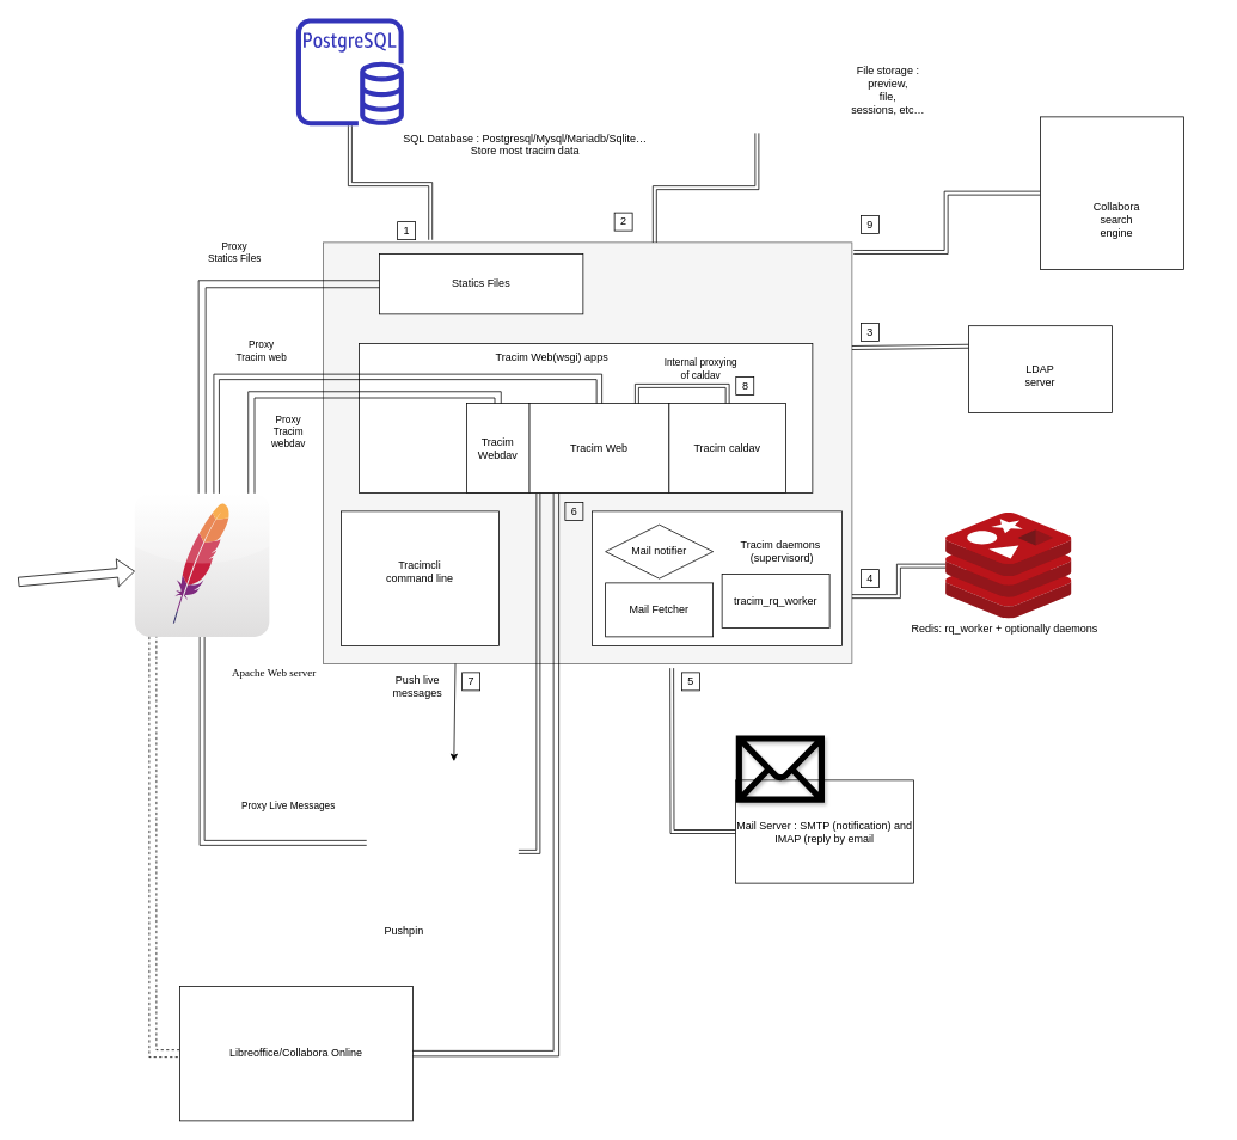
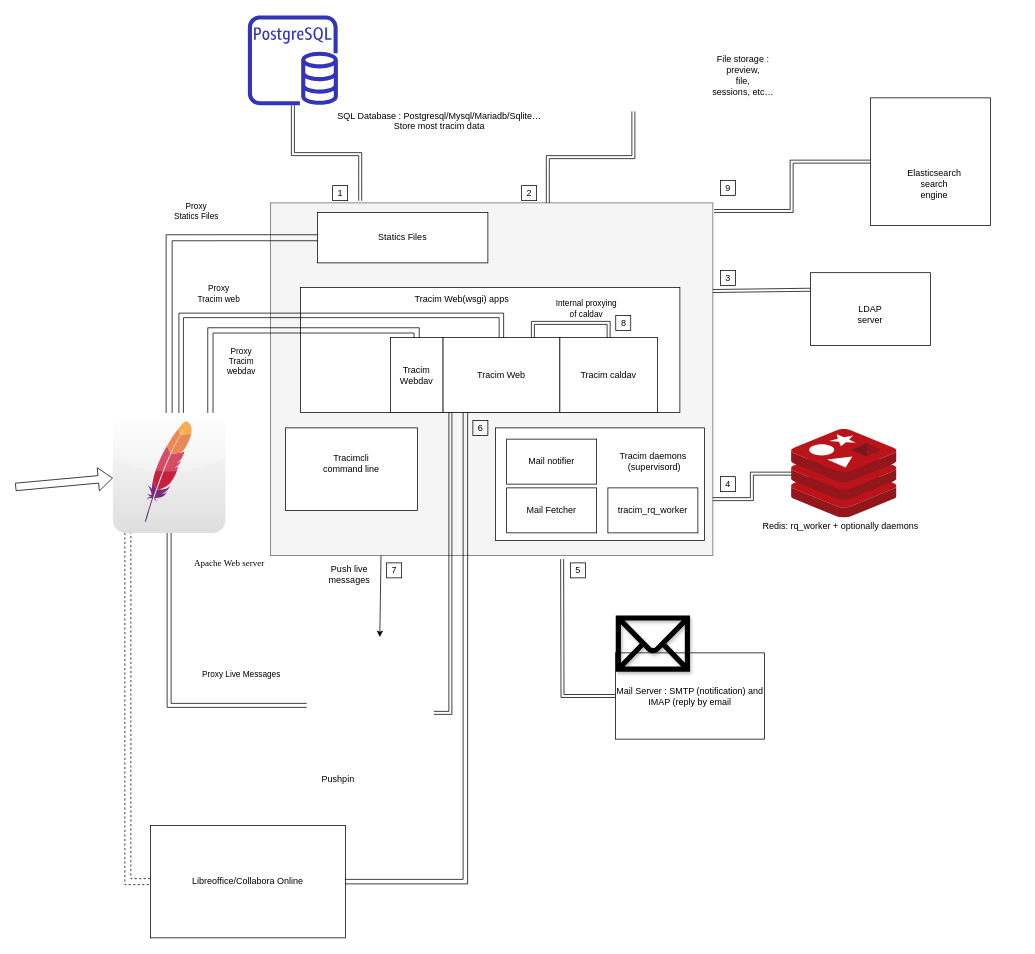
  <mxCell id="0" />
  <mxCell id="1" parent="0" />
  <mxCell id="2" value="" style="rounded=0;whiteSpace=wrap;html=1;fontFamily=Helvetica;fontStyle=0;fillColor=#f5f5f5;strokeColor=#666666;fontColor=#333333;" parent="1" vertex="1"><mxGeometry x="360" y="270" width="590" height="470" as="geometry" /></mxCell>
  <mxCell id="3" value="" style="rounded=0;whiteSpace=wrap;html=1;fontFamily=Helvetica;fontStyle=0" parent="1" vertex="1"><mxGeometry x="400" y="382.98" width="506" height="166.67" as="geometry" /></mxCell>
  <mxCell id="4" value="" style="rounded=0;orthogonalLoop=1;jettySize=auto;html=1;shape=link;width=5.294;fontFamily=Helvetica;fontStyle=0;exitX=0;exitY=0.5;exitDx=0;exitDy=0;edgeStyle=orthogonalEdgeStyle;" parent="1" source="11" target="12" edge="1"><mxGeometry relative="1" as="geometry"><mxPoint x="459" y="920" as="targetPoint" /></mxGeometry></mxCell>
  <mxCell id="5" value="&lt;div&gt;Proxy Live Messages&lt;/div&gt;" style="edgeLabel;html=1;align=center;verticalAlign=middle;resizable=0;points=[];fontFamily=Helvetica;fontStyle=0" parent="4" vertex="1" connectable="0"><mxGeometry x="0.094" y="-3" relative="1" as="geometry"><mxPoint x="92" as="offset" /></mxGeometry></mxCell>
  <mxCell id="6" value="&lt;div&gt;Proxy &lt;br&gt;&lt;/div&gt;&lt;div&gt;Tracim web&lt;/div&gt;" style="edgeLabel;html=1;align=center;verticalAlign=middle;resizable=0;points=[];fontFamily=Helvetica;fontStyle=0" parent="4" vertex="1" connectable="0"><mxGeometry x="0.094" y="-3" relative="1" as="geometry"><mxPoint x="62" y="-507.46" as="offset" /></mxGeometry></mxCell>
  <mxCell id="7" value="&lt;div&gt;Proxy &lt;br&gt;&lt;/div&gt;&lt;div&gt;Tracim webdav&lt;br&gt;&lt;/div&gt;" style="edgeLabel;html=1;align=center;verticalAlign=middle;resizable=0;points=[];fontFamily=Helvetica;fontStyle=0" parent="4" vertex="1" connectable="0"><mxGeometry x="0.094" y="-3" relative="1" as="geometry"><mxPoint x="-22.38" y="-308.16" as="offset" /></mxGeometry></mxCell>
  <mxCell id="8" value="&lt;div&gt;Internal proxying &lt;br&gt;&lt;/div&gt;&lt;div&gt;of caldav&lt;/div&gt;" style="edgeLabel;html=1;align=center;verticalAlign=middle;resizable=0;points=[];fontFamily=Helvetica;fontStyle=0" parent="4" vertex="1" connectable="0"><mxGeometry x="0.094" y="-3" relative="1" as="geometry"><mxPoint x="552" y="-487.46" as="offset" /></mxGeometry></mxCell>
  <mxCell id="9" value="&lt;div&gt;Proxy &lt;br&gt;&lt;/div&gt;&lt;div&gt;Statics Files&lt;br&gt;&lt;/div&gt;" style="edgeLabel;html=1;align=center;verticalAlign=middle;resizable=0;points=[];fontFamily=Helvetica;fontStyle=0" parent="4" vertex="1" connectable="0"><mxGeometry x="0.094" y="-3" relative="1" as="geometry"><mxPoint x="32.0" y="-617.46" as="offset" /></mxGeometry></mxCell>
  <mxCell id="10" value="&lt;div&gt;Proxy &lt;br&gt;&lt;/div&gt;&lt;div&gt;Tracim &lt;br&gt;&lt;/div&gt;&lt;div&gt;webdav&lt;/div&gt;" style="edgeLabel;html=1;align=center;verticalAlign=middle;resizable=0;points=[];fontFamily=Helvetica;fontStyle=0" parent="4" vertex="1" connectable="0"><mxGeometry x="0.094" y="-3" relative="1" as="geometry"><mxPoint x="92" y="-417.46" as="offset" /></mxGeometry></mxCell>
  <mxCell id="11" value="" style="shape=image;imageAspect=0;aspect=fixed;verticalLabelPosition=bottom;verticalAlign=top;image=https://pushpin.org/image/symbol.svg;fontFamily=Helvetica;fontStyle=0" parent="1" vertex="1"><mxGeometry x="408.46" y="850" width="169.5" height="180" as="geometry" /></mxCell>
  <mxCell id="12" value="" style="dashed=0;outlineConnect=0;html=1;align=center;labelPosition=center;verticalLabelPosition=bottom;verticalAlign=top;shape=mxgraph.webicons.apache;gradientColor=#DFDEDE;fontFamily=Helvetica;fontStyle=0" parent="1" vertex="1"><mxGeometry x="150" y="550" width="150" height="160" as="geometry" /></mxCell>
  <mxCell id="13" value="" style="edgeStyle=none;rounded=0;orthogonalLoop=1;jettySize=auto;html=1;exitX=0.25;exitY=1;exitDx=0;exitDy=0;fontFamily=Helvetica;fontStyle=0;entryX=0.575;entryY=-0.006;entryDx=0;entryDy=0;entryPerimeter=0;" parent="1" source="2" target="11" edge="1"><mxGeometry relative="1" as="geometry"><mxPoint x="675" y="750" as="targetPoint" /><Array as="points" /></mxGeometry></mxCell>
  <mxCell id="14" value="&lt;div&gt;Push live&lt;/div&gt;&lt;div&gt; messages&lt;/div&gt;" style="text;html=1;align=center;verticalAlign=middle;resizable=0;points=[];autosize=1;fontFamily=Helvetica;fontStyle=0" parent="1" vertex="1"><mxGeometry x="430" y="750" width="70" height="30" as="geometry" /></mxCell>
  <mxCell id="15" value="Apache Web server" style="text;html=1;align=center;verticalAlign=middle;resizable=0;points=[];autosize=1;fontFamily=Verdana;fontStyle=0" parent="1" vertex="1"><mxGeometry x="240" y="740" width="130" height="20" as="geometry" /></mxCell>
  <mxCell id="16" value="&lt;div&gt;Pushpin&lt;/div&gt;&lt;div&gt;&lt;br&gt;&lt;/div&gt;" style="text;html=1;align=center;verticalAlign=middle;resizable=0;points=[];autosize=1;fontFamily=Helvetica;fontStyle=0" parent="1" vertex="1"><mxGeometry x="420" y="1030" width="60" height="30" as="geometry" /></mxCell>
  <mxCell id="17" value="" style="edgeStyle=orthogonalEdgeStyle;shape=link;rounded=0;orthogonalLoop=1;jettySize=auto;html=1;entryX=0.203;entryY=-0.006;entryDx=0;entryDy=0;entryPerimeter=0;" parent="1" source="18" target="2" edge="1"><mxGeometry relative="1" as="geometry"><mxPoint x="390" y="220" as="targetPoint" /></mxGeometry></mxCell>
  <mxCell id="18" value="" style="outlineConnect=0;fontColor=#232F3E;gradientColor=none;fillColor=#3334B9;strokeColor=none;dashed=0;verticalLabelPosition=bottom;verticalAlign=top;align=center;html=1;fontSize=12;fontStyle=0;aspect=fixed;pointerEvents=1;shape=mxgraph.aws4.rds_postgresql_instance;fontFamily=Helvetica;" parent="1" vertex="1"><mxGeometry x="330" y="20" width="120" height="120" as="geometry" /></mxCell>
  <mxCell id="19" value="" style="edgeStyle=elbowEdgeStyle;shape=link;rounded=0;orthogonalLoop=1;jettySize=auto;html=1;fontFamily=Helvetica;fontStyle=0" parent="1" source="20" edge="1"><mxGeometry relative="1" as="geometry"><mxPoint x="950" y="665" as="targetPoint" /></mxGeometry></mxCell>
  <mxCell id="20" value="" style="aspect=fixed;html=1;points=[];align=center;image;fontSize=12;image=img/lib/mscae/Cache_Redis_Product.svg;fontFamily=Helvetica;fontStyle=0" parent="1" vertex="1"><mxGeometry x="1054.76" y="572" width="140.48" height="118" as="geometry" /></mxCell>
  <mxCell id="21" value="&lt;div&gt;Redis: rq_worker + optionally daemons&lt;br&gt;&lt;/div&gt;&lt;div&gt;&lt;br&gt;&lt;/div&gt;&lt;div&gt;&lt;br&gt;&lt;/div&gt;" style="text;html=1;align=center;verticalAlign=middle;resizable=0;points=[];autosize=1;fontFamily=Helvetica;fontStyle=0" parent="1" vertex="1"><mxGeometry x="995" y="690" width="250" height="50" as="geometry" /></mxCell>
  <mxCell id="22" value="&lt;div&gt;SQL Database : Postgresql/Mysql/Mariadb/Sqlite…&lt;/div&gt;&lt;div&gt;Store most tracim data&lt;br&gt;&lt;/div&gt;&lt;div&gt;&lt;br&gt;&lt;/div&gt;&lt;div&gt;&lt;br&gt;&lt;/div&gt;" style="text;html=1;align=center;verticalAlign=middle;resizable=0;points=[];autosize=1;fontFamily=Helvetica;fontStyle=0" parent="1" vertex="1"><mxGeometry x="420" y="145" width="330" height="60" as="geometry" /></mxCell>
  <mxCell id="23" value="" style="edgeStyle=orthogonalEdgeStyle;rounded=0;orthogonalLoop=1;jettySize=auto;html=1;entryX=0.627;entryY=0;entryDx=0;entryDy=0;entryPerimeter=0;shape=link;" parent="1" source="24" target="2" edge="1"><mxGeometry relative="1" as="geometry"><mxPoint x="844" y="228" as="targetPoint" /></mxGeometry></mxCell>
  <mxCell id="24" value="" style="shape=image;html=1;verticalAlign=top;verticalLabelPosition=bottom;labelBackgroundColor=#ffffff;imageAspect=0;aspect=fixed;image=https://cdn1.iconfinder.com/data/icons/fs-icons-ubuntu-by-franksouza-/128/inode-directory.png;fontFamily=Helvetica;fontStyle=0" parent="1" vertex="1"><mxGeometry x="780" y="20" width="128" height="128" as="geometry" /></mxCell>
  <mxCell id="25" value="&lt;div&gt;File storage : &lt;br&gt;&lt;/div&gt;&lt;div&gt;preview, &lt;br&gt;&lt;/div&gt;&lt;div&gt;file,&lt;/div&gt;&lt;div&gt; sessions, etc…&lt;/div&gt;" style="text;html=1;align=center;verticalAlign=middle;resizable=0;points=[];autosize=1;fontFamily=Helvetica;fontStyle=0" parent="1" vertex="1"><mxGeometry x="940" y="70" width="100" height="60" as="geometry" /></mxCell>
  <mxCell id="26" value="" style="edgeStyle=none;shape=flexArrow;rounded=0;orthogonalLoop=1;jettySize=auto;html=1;" parent="1" target="12" edge="1"><mxGeometry relative="1" as="geometry"><mxPoint x="20" y="648.798" as="sourcePoint" /><mxPoint x="100" y="652.5" as="targetPoint" /></mxGeometry></mxCell>
  <mxCell id="27" value="" style="shape=image;html=1;verticalAlign=top;verticalLabelPosition=bottom;labelBackgroundColor=#ffffff;imageAspect=0;aspect=fixed;image=https://cdn1.iconfinder.com/data/icons/fs-icons-ubuntu-by-franksouza-/128/inode-directory.png;fontFamily=Helvetica;fontStyle=0" parent="1" vertex="1"><mxGeometry x="577.96" y="287.96" width="62.04" height="62.04" as="geometry" /></mxCell>
  <mxCell id="28" value="" style="shape=image;imageAspect=0;aspect=fixed;verticalLabelPosition=bottom;verticalAlign=top;fontFamily=Helvetica;image=https://raw.githubusercontent.com/tracim/tracim/develop/logo_tracim.png;" parent="1" vertex="1"><mxGeometry x="666.11" y="289.96" width="247.78" height="60.04" as="geometry" /></mxCell>
  <mxCell id="29" value="Mail Server : SMTP (notification) and IMAP (reply by email" style="rounded=0;whiteSpace=wrap;html=1;fontFamily=Helvetica;" parent="1" vertex="1"><mxGeometry x="820" y="870" width="198.94" height="115" as="geometry" /></mxCell>
  <mxCell id="30" value="" style="shape=mxgraph.signs.tech.mail;html=1;fillColor=#000000;strokeColor=none;verticalLabelPosition=bottom;verticalAlign=top;align=center;fontFamily=Helvetica;shadow=1;" parent="1" vertex="1"><mxGeometry x="820.5" y="820" width="99" height="75" as="geometry" /></mxCell>
  <mxCell id="31" style="edgeStyle=none;shape=link;rounded=0;orthogonalLoop=1;jettySize=auto;html=1;exitX=0.5;exitY=1;exitDx=0;exitDy=0;fontFamily=Helvetica;" parent="1" source="29" target="29" edge="1"><mxGeometry relative="1" as="geometry" /></mxCell>
  <mxCell id="32" value="" style="edgeStyle=orthogonalEdgeStyle;shape=link;rounded=0;orthogonalLoop=1;jettySize=auto;html=1;fontFamily=Helvetica;width=-8;dashed=1;" parent="1" source="33" target="12" edge="1"><mxGeometry relative="1" as="geometry"><mxPoint x="200" y="750" as="targetPoint" /><Array as="points"><mxPoint x="170" y="1175" /></Array></mxGeometry></mxCell>
  <mxCell id="33" value="Libreoffice/Collabora Online" style="rounded=0;whiteSpace=wrap;html=1;fontFamily=Helvetica;" parent="1" vertex="1"><mxGeometry x="200" y="1100" width="260" height="150" as="geometry" /></mxCell>
  <mxCell id="34" value="" style="shape=image;html=1;verticalAlign=top;verticalLabelPosition=bottom;labelBackgroundColor=#ffffff;imageAspect=0;aspect=fixed;image=https://cdn1.iconfinder.com/data/icons/Keyamoon-IcoMoon--limited/32/libreoffice.png;shadow=1;fontFamily=Helvetica;" parent="1" vertex="1"><mxGeometry x="227.29" y="1113.79" width="47.42" height="47.42" as="geometry" /></mxCell>
  <mxCell id="35" value="" style="shape=link;rounded=0;orthogonalLoop=1;jettySize=auto;html=1;fontFamily=Helvetica;edgeStyle=orthogonalEdgeStyle;" parent="1" source="29" edge="1"><mxGeometry relative="1" as="geometry"><mxPoint x="730" y="1110" as="sourcePoint" /><mxPoint x="749" y="745" as="targetPoint" /></mxGeometry></mxCell>
  <mxCell id="36" value="" style="shape=image;imageAspect=0;aspect=fixed;verticalLabelPosition=bottom;verticalAlign=top;image=https://www.fullstackpython.com/img/logos/uwsgi.png;fontFamily=Helvetica;fontStyle=0" parent="1" vertex="1"><mxGeometry x="416" y="471.783" width="94" height="33.44" as="geometry" /></mxCell>
  <mxCell id="37" value="Tracim Web" style="rounded=0;whiteSpace=wrap;html=1;fontFamily=Helvetica;fontStyle=0" parent="1" vertex="1"><mxGeometry x="590" y="449.65" width="156" height="100" as="geometry" /></mxCell>
  <mxCell id="38" value="&lt;div&gt;Tracim Webdav&lt;/div&gt;" style="rounded=0;whiteSpace=wrap;html=1;fontFamily=Helvetica;fontStyle=0" parent="1" vertex="1"><mxGeometry x="520" y="449.65" width="70" height="100" as="geometry" /></mxCell>
- <mxCell id="39" value="&lt;div&gt;Tracimcli&lt;/div&gt;&lt;div&gt; command line&lt;br&gt;&lt;/div&gt;&lt;div&gt;&lt;br&gt;&lt;/div&gt;" style="rounded=0;whiteSpace=wrap;html=1;fontFamily=Helvetica;fontStyle=0" parent="1" vertex="1"><mxGeometry x="380" y="570" width="176" height="150" as="geometry" /></mxCell>
+ <mxCell id="39" value="&lt;div&gt;Tracimcli&lt;/div&gt;&lt;div&gt; command line&lt;br&gt;&lt;/div&gt;&lt;div&gt;&lt;br&gt;&lt;/div&gt;" style="rounded=0;whiteSpace=wrap;html=1;fontFamily=Helvetica;fontStyle=0" parent="1" vertex="1"><mxGeometry x="380" y="570" width="176" height="110" as="geometry" /></mxCell>
  <mxCell id="40" value="" style="rounded=0;whiteSpace=wrap;html=1;fontFamily=Helvetica;fontStyle=0" parent="1" vertex="1"><mxGeometry x="660" y="570" width="278.99" height="150" as="geometry" /></mxCell>
  <mxCell id="41" value="&lt;div&gt;Tracim Web(wsgi) apps&lt;/div&gt;&lt;div&gt;&lt;br&gt;&lt;/div&gt;" style="text;html=1;align=center;verticalAlign=middle;resizable=0;points=[];autosize=1;fontFamily=Helvetica;fontStyle=0" parent="1" vertex="1"><mxGeometry x="535" y="390" width="160" height="30" as="geometry" /></mxCell>
  <mxCell id="42" style="edgeStyle=none;shape=link;rounded=0;orthogonalLoop=1;jettySize=auto;html=1;exitX=0.5;exitY=1;exitDx=0;exitDy=0;fontFamily=Helvetica;fontStyle=0" parent="1" edge="1"><mxGeometry relative="1" as="geometry"><mxPoint x="819" y="730" as="sourcePoint" /><mxPoint x="819" y="730" as="targetPoint" /></mxGeometry></mxCell>
  <mxCell id="43" value="&lt;div&gt;Tracim daemons&lt;/div&gt;&amp;nbsp;(supervisord)" style="text;html=1;align=center;verticalAlign=middle;resizable=0;points=[];autosize=1;fontFamily=Helvetica;fontStyle=0" parent="1" vertex="1"><mxGeometry x="810" y="600" width="120" height="30" as="geometry" /></mxCell>
- <mxCell id="44" value="&lt;div&gt;tracim_rq_worker&lt;/div&gt;" style="rounded=0;whiteSpace=wrap;html=1;fontFamily=Helvetica;fontStyle=0" parent="1" vertex="1"><mxGeometry x="805" y="640" width="120" height="60" as="geometry" /></mxCell>
+ <mxCell id="44" value="&lt;div&gt;tracim_rq_worker&lt;/div&gt;" style="rounded=0;whiteSpace=wrap;html=1;fontFamily=Helvetica;fontStyle=0" parent="1" vertex="1"><mxGeometry x="810" y="650" width="120" height="60" as="geometry" /></mxCell>
  <mxCell id="45" value="Mail Fetcher" style="rounded=0;whiteSpace=wrap;html=1;fontFamily=Helvetica;fontStyle=0" parent="1" vertex="1"><mxGeometry x="675" y="650" width="120" height="60" as="geometry" /></mxCell>
- <mxCell id="46" value="Mail notifier" style="rhombus;whiteSpace=wrap;html=1;fontFamily=Helvetica;fontStyle=0;" parent="1" vertex="1"><mxGeometry x="675" y="585" width="120" height="60" as="geometry" /></mxCell>
+ <mxCell id="46" value="Mail notifier" style="rounded=0;whiteSpace=wrap;html=1;fontFamily=Helvetica;fontStyle=0" parent="1" vertex="1"><mxGeometry x="675" y="585" width="120" height="60" as="geometry" /></mxCell>
  <mxCell id="47" value="&lt;div&gt;Statics Files&lt;br&gt;&lt;/div&gt;" style="rounded=0;whiteSpace=wrap;html=1;fontFamily=Helvetica;fontStyle=0" parent="1" vertex="1"><mxGeometry x="422.98" y="282.98" width="227.02" height="67.02" as="geometry" /></mxCell>
  <mxCell id="48" style="edgeStyle=none;shape=flexArrow;rounded=0;orthogonalLoop=1;jettySize=auto;html=1;exitX=0;exitY=0.5;exitDx=0;exitDy=0;fontFamily=Helvetica;" parent="1" source="47" target="47" edge="1"><mxGeometry relative="1" as="geometry" /></mxCell>
  <mxCell id="49" value="&lt;div&gt;Tracim caldav&lt;/div&gt;" style="rounded=0;whiteSpace=wrap;html=1;fontFamily=Helvetica;fontStyle=0" parent="1" vertex="1"><mxGeometry x="746" y="449.65" width="130" height="100" as="geometry" /></mxCell>
  <mxCell id="50" value="" style="edgeStyle=orthogonalEdgeStyle;shape=link;rounded=0;orthogonalLoop=1;jettySize=auto;html=1;fontFamily=Helvetica;fontStyle=0" parent="1" source="37" target="49" edge="1"><mxGeometry relative="1" as="geometry"><mxPoint x="685" y="370" as="targetPoint" /><Array as="points"><mxPoint x="710" y="430" /><mxPoint x="811" y="430" /></Array></mxGeometry></mxCell>
  <mxCell id="51" value="" style="edgeStyle=elbowEdgeStyle;shape=link;rounded=0;orthogonalLoop=1;jettySize=auto;html=1;fontFamily=Helvetica;fontStyle=0;" parent="1" edge="1"><mxGeometry relative="1" as="geometry"><mxPoint x="600" y="550" as="targetPoint" /><mxPoint x="578" y="950" as="sourcePoint" /><Array as="points"><mxPoint x="600" y="750" /></Array></mxGeometry></mxCell>
  <mxCell id="52" value="" style="group" parent="1" vertex="1" connectable="0"><mxGeometry x="1080" y="320" width="160" height="140" as="geometry" /></mxCell>
  <mxCell id="53" value="&lt;div&gt;&lt;br&gt;&lt;/div&gt;&lt;div&gt;LDAP &lt;br&gt;&lt;/div&gt;&lt;div&gt;server&lt;br&gt;&lt;/div&gt;" style="rounded=0;whiteSpace=wrap;html=1;fontFamily=Helvetica;" parent="52" vertex="1"><mxGeometry y="43.077" width="160" height="96.923" as="geometry" /></mxCell>
  <mxCell id="54" value="" style="shape=image;imageAspect=0;aspect=fixed;verticalLabelPosition=bottom;verticalAlign=top;shadow=1;fontFamily=Helvetica;image=https://www.logiciel-libre.org/stock/img/product/logo-openldap.png;" parent="52" vertex="1"><mxGeometry width="130" height="130" as="geometry" /></mxCell>
  <mxCell id="55" value="" style="edgeStyle=none;shape=link;rounded=0;orthogonalLoop=1;jettySize=auto;html=1;shadow=0;entryX=1;entryY=0.25;entryDx=0;entryDy=0;" parent="1" source="54" target="2" edge="1"><mxGeometry relative="1" as="geometry"><mxPoint x="1000" y="385" as="targetPoint" /></mxGeometry></mxCell>
  <mxCell id="56" value="" style="edgeStyle=elbowEdgeStyle;rounded=0;orthogonalLoop=1;jettySize=auto;html=1;entryX=0.5;entryY=0;entryDx=0;entryDy=0;shape=link;fontFamily=Helvetica;fontStyle=0;width=7;" parent="1" source="12" target="38" edge="1"><mxGeometry relative="1" as="geometry"><mxPoint x="678" y="459.65" as="targetPoint" /><Array as="points"><mxPoint x="280" y="440" /><mxPoint x="280" y="430" /></Array><mxPoint x="249.98" y="570" as="sourcePoint" /></mxGeometry></mxCell>
  <mxCell id="57" value="" style="edgeStyle=elbowEdgeStyle;rounded=0;orthogonalLoop=1;jettySize=auto;html=1;entryX=0.5;entryY=0;entryDx=0;entryDy=0;shape=link;fontFamily=Helvetica;fontStyle=0;width=-6;exitX=0.607;exitY=0;exitDx=0;exitDy=0;exitPerimeter=0;strokeWidth=1;" parent="1" source="12" target="37" edge="1"><mxGeometry relative="1" as="geometry"><mxPoint x="225" y="480" as="targetPoint" /><Array as="points"><mxPoint x="450" y="420" /><mxPoint x="600" y="560" /></Array></mxGeometry></mxCell>
  <mxCell id="58" value="" style="edgeStyle=elbowEdgeStyle;shape=link;rounded=0;orthogonalLoop=1;jettySize=auto;html=1;width=-6;shadow=0;" parent="1" source="33" target="37" edge="1"><mxGeometry relative="1" as="geometry"><mxPoint x="540" y="1175" as="targetPoint" /><Array as="points"><mxPoint x="620" y="850" /></Array></mxGeometry></mxCell>
  <mxCell id="59" value="" style="edgeStyle=orthogonalEdgeStyle;rounded=0;orthogonalLoop=1;jettySize=auto;html=1;entryX=0;entryY=0.5;entryDx=0;entryDy=0;shape=link;fontFamily=Helvetica;fontStyle=0;width=8;" parent="1" source="12" target="47" edge="1"><mxGeometry relative="1" as="geometry"><mxPoint x="260.532" y="570" as="sourcePoint" /><mxPoint x="706" y="459.65" as="targetPoint" /><Array as="points"><mxPoint x="225" y="316" /></Array></mxGeometry></mxCell>
  <mxCell id="60" value="&lt;div&gt;1&lt;br&gt;&lt;/div&gt;" style="text;html=1;align=center;verticalAlign=middle;resizable=0;points=[];autosize=1;strokeColor=#000000;" vertex="1" parent="1"><mxGeometry x="443" y="247" width="20" height="20" as="geometry" /></mxCell>
- <mxCell id="61" value="2" style="text;html=1;align=center;verticalAlign=middle;resizable=0;points=[];autosize=1;strokeColor=#000000;" vertex="1" parent="1"><mxGeometry x="685" y="237" width="20" height="20" as="geometry" /></mxCell>
+ <mxCell id="61" value="2" style="text;html=1;align=center;verticalAlign=middle;resizable=0;points=[];autosize=1;strokeColor=#000000;" vertex="1" parent="1"><mxGeometry x="695" y="247" width="20" height="20" as="geometry" /></mxCell>
  <mxCell id="62" value="3" style="text;html=1;align=center;verticalAlign=middle;resizable=0;points=[];autosize=1;strokeColor=#000000;" vertex="1" parent="1"><mxGeometry x="960" y="360" width="20" height="20" as="geometry" /></mxCell>
  <mxCell id="63" value="&lt;div&gt;4&lt;/div&gt;" style="text;html=1;align=center;verticalAlign=middle;resizable=0;points=[];autosize=1;strokeColor=#000000;" vertex="1" parent="1"><mxGeometry x="960" y="635" width="20" height="20" as="geometry" /></mxCell>
  <mxCell id="64" value="5" style="text;html=1;align=center;verticalAlign=middle;resizable=0;points=[];autosize=1;strokeColor=#000000;" vertex="1" parent="1"><mxGeometry x="760" y="750" width="20" height="20" as="geometry" /></mxCell>
  <mxCell id="65" value="6" style="text;html=1;align=center;verticalAlign=middle;resizable=0;points=[];autosize=1;strokeColor=#000000;" vertex="1" parent="1"><mxGeometry x="630" y="560" width="20" height="20" as="geometry" /></mxCell>
  <mxCell id="66" value="7" style="text;html=1;align=center;verticalAlign=middle;resizable=0;points=[];autosize=1;strokeColor=#000000;" vertex="1" parent="1"><mxGeometry x="515" y="750" width="20" height="20" as="geometry" /></mxCell>
  <mxCell id="67" value="8" style="text;html=1;align=center;verticalAlign=middle;resizable=0;points=[];autosize=1;fillColor=#ffffff;strokeColor=#000000;" vertex="1" parent="1"><mxGeometry x="820.5" y="420" width="20" height="20" as="geometry" /></mxCell>
  <mxCell id="68" value="" style="edgeStyle=orthogonalEdgeStyle;rounded=0;orthogonalLoop=1;jettySize=auto;html=1;entryX=1.003;entryY=0.023;entryDx=0;entryDy=0;entryPerimeter=0;shape=link;" edge="1" parent="1" source="69" target="2"><mxGeometry relative="1" as="geometry"><mxPoint x="1080" y="215" as="targetPoint" /></mxGeometry></mxCell>
  <mxCell id="69" value="" style="rounded=0;whiteSpace=wrap;html=1;fontFamily=Helvetica;" vertex="1" parent="1"><mxGeometry x="1160" y="130" width="160" height="170" as="geometry" /></mxCell>
  <mxCell id="70" value="" style="shape=image;html=1;verticalAlign=top;verticalLabelPosition=bottom;labelBackgroundColor=#ffffff;imageAspect=0;aspect=fixed;image=https://cdn4.iconfinder.com/data/icons/logos-brands-5/24/elasticsearch-128.png;strokeColor=#000000;fillColor=#99FFFF;" vertex="1" parent="1"><mxGeometry x="1230" y="82" width="128" height="128" as="geometry" /></mxCell>
- <mxCell id="71" value="&lt;div&gt;Collabora &lt;br&gt;&lt;/div&gt;&lt;div&gt;search &lt;br&gt;&lt;/div&gt;&lt;div&gt;engine&lt;br&gt;&lt;/div&gt;" style="text;html=1;align=center;verticalAlign=middle;resizable=0;points=[];autosize=1;" vertex="1" parent="1"><mxGeometry x="1195.24" y="220" width="100" height="50" as="geometry" /></mxCell>
+ <mxCell id="71" value="&lt;div&gt;Elasticsearch &lt;br&gt;&lt;/div&gt;&lt;div&gt;search &lt;br&gt;&lt;/div&gt;&lt;div&gt;engine&lt;br&gt;&lt;/div&gt;" style="text;html=1;align=center;verticalAlign=middle;resizable=0;points=[];autosize=1;" vertex="1" parent="1"><mxGeometry x="1195.24" y="220" width="100" height="50" as="geometry" /></mxCell>
  <mxCell id="72" value="9" style="text;html=1;align=center;verticalAlign=middle;resizable=0;points=[];autosize=1;strokeColor=#000000;" vertex="1" parent="1"><mxGeometry x="960" y="240" width="20" height="20" as="geometry" /></mxCell>
